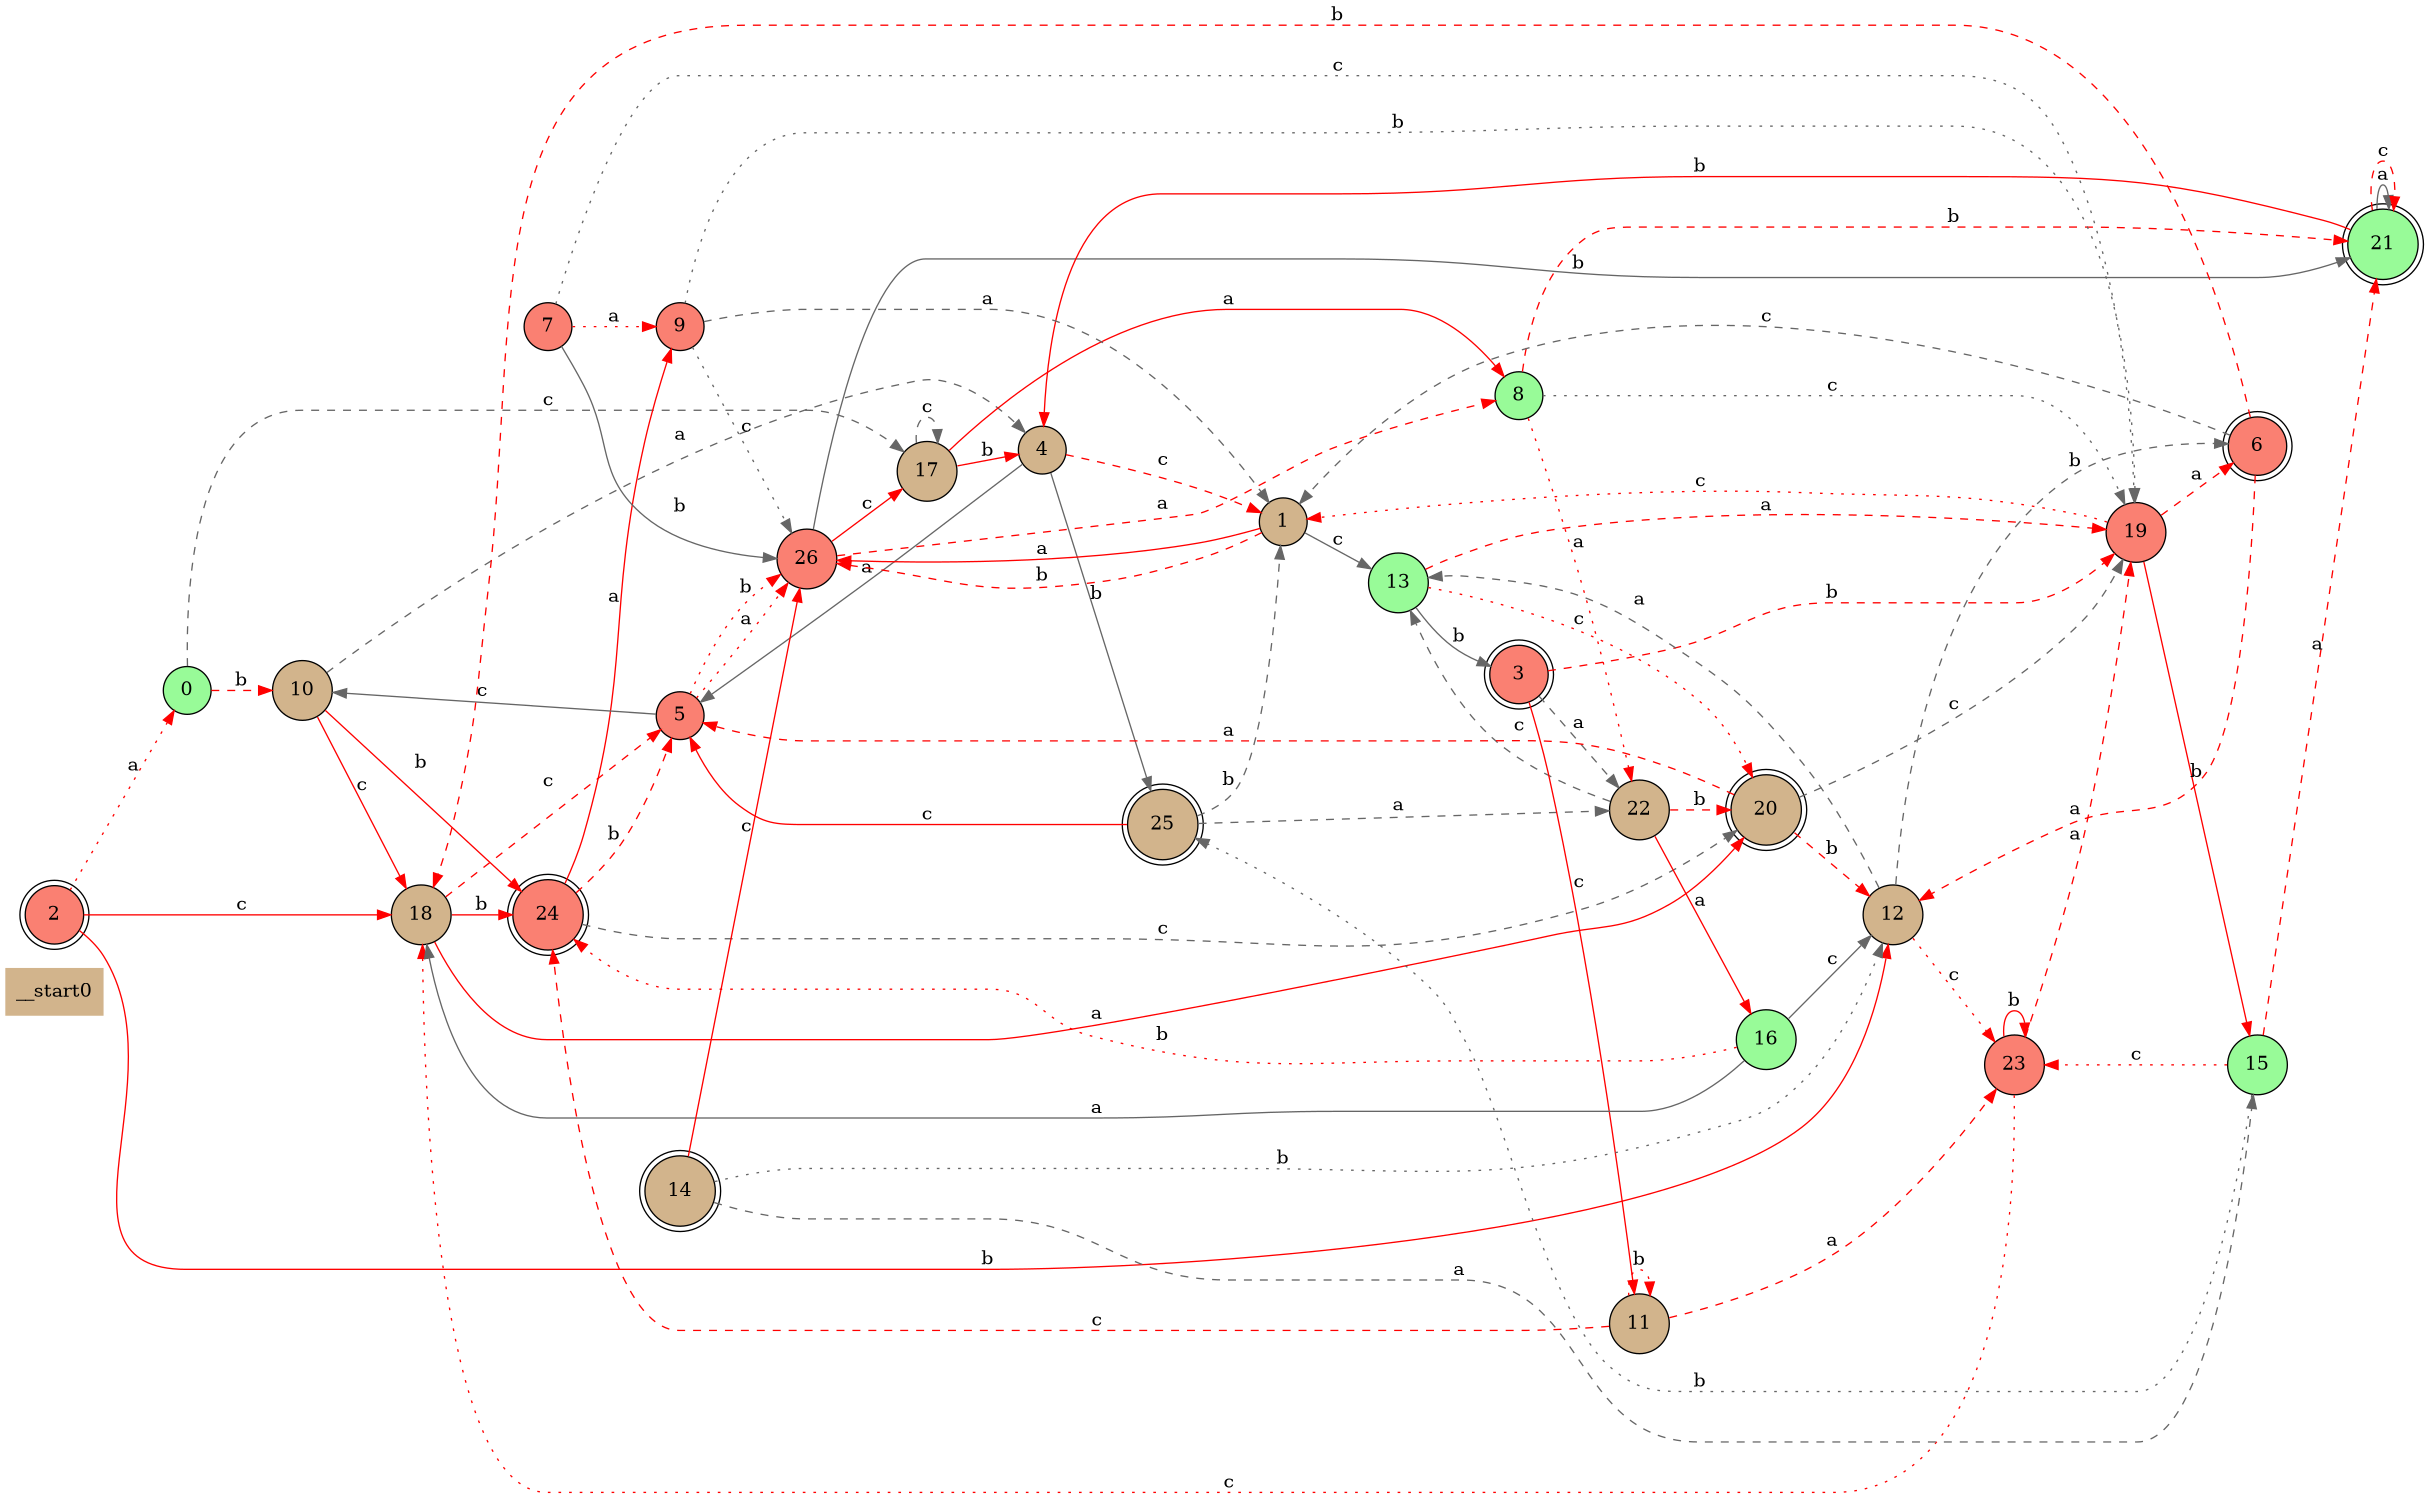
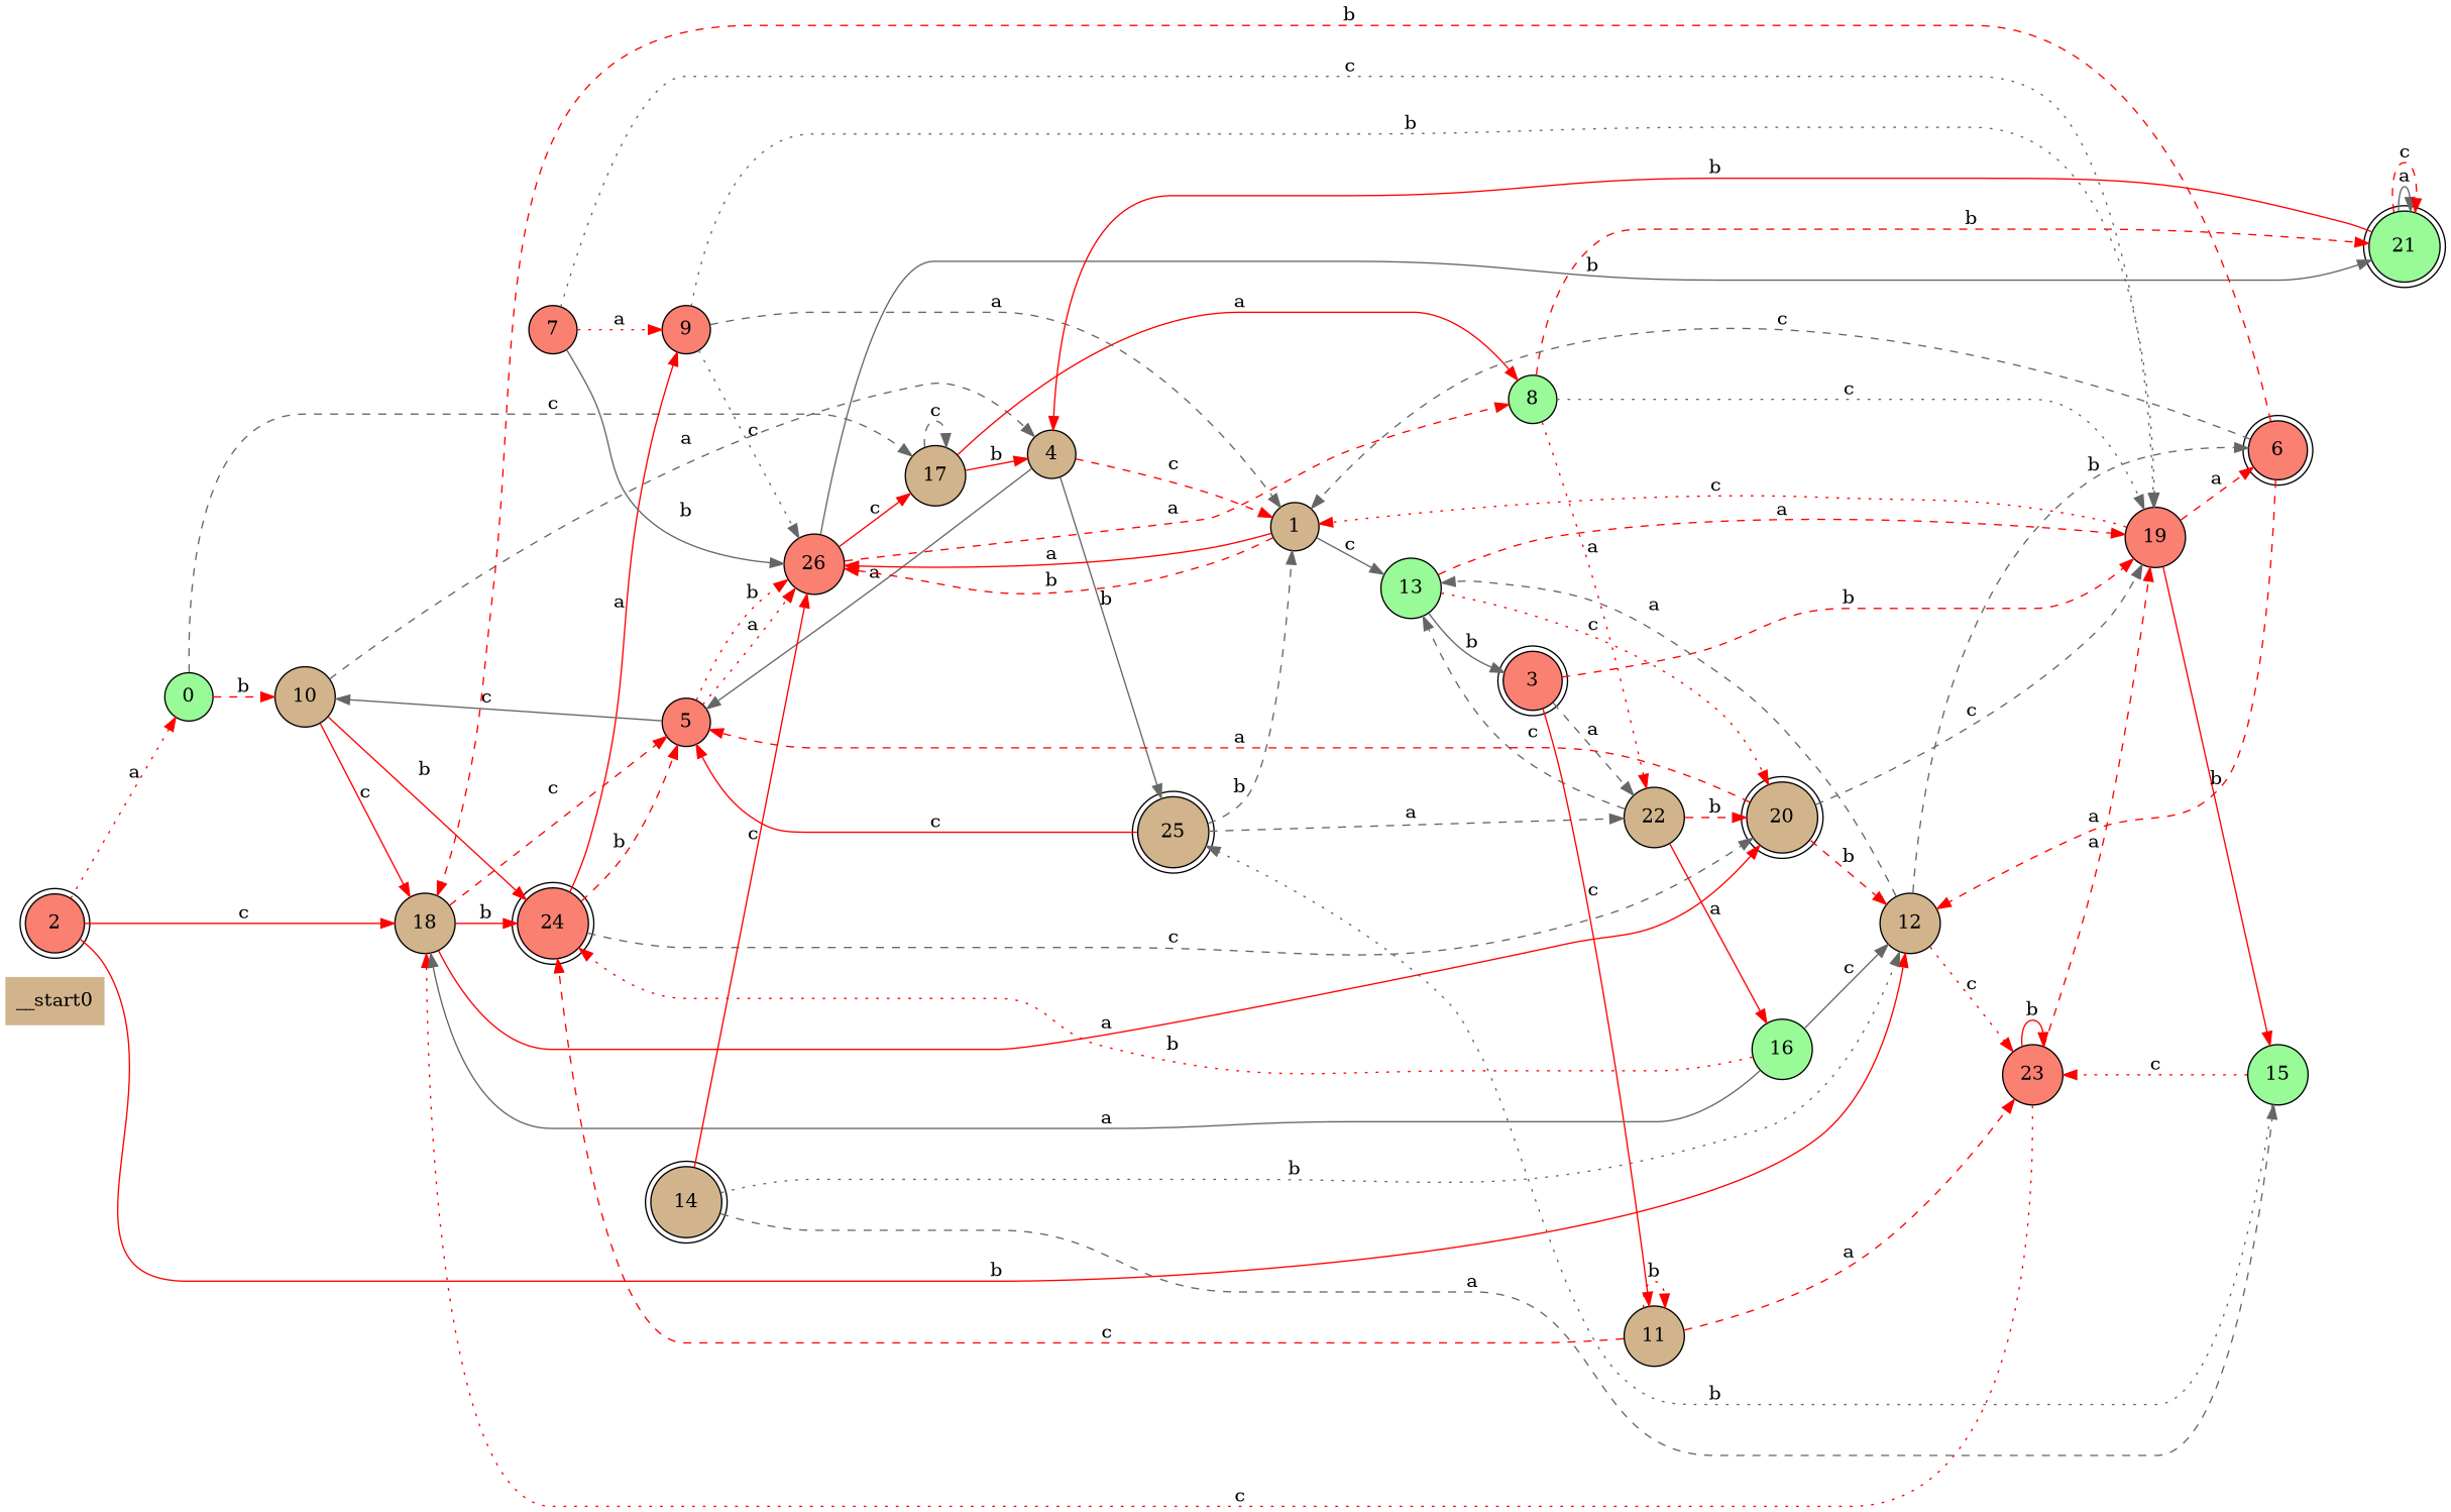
  digraph {
    rankdir=LR
    node [fillcolor=tan shape=circle style=filled color=black]
    edge [color=red style=dashed]
    __start0 [shape=none color=""]
    n2 [fillcolor=palegreen label=0]
    n3 [label=10]
    n4 [label=17]
    n5 [label=18]
    n6 [label=4]
    n7 [fillcolor=salmon label=24 shape=doublecircle style="rounded,filled"]
    n8 [fillcolor=palegreen label=8]
    n9 [label=25 shape=doublecircle style="rounded,filled"]
    n10 [label=1]
    n11 [label=22]
    n12 [fillcolor=salmon label=5]
    n13 [fillcolor=palegreen label=13]
    n14 [fillcolor=salmon label=26]
    n15 [fillcolor=salmon label=3 shape=doublecircle style="rounded,filled"]
    n16 [fillcolor=salmon label=19]
    n17 [label=20 shape=doublecircle style="rounded,filled"]
    n18 [fillcolor=palegreen label=21 shape=doublecircle style="rounded,filled"]
    n19 [fillcolor=salmon label=2 shape=doublecircle style="rounded,filled"]
    n20 [label=12]
    n21 [fillcolor=salmon label=6 shape=doublecircle style="rounded,filled"]
    n22 [fillcolor=salmon label=23]
    n23 [label=11]
    n24 [fillcolor=palegreen label=15]
    n25 [fillcolor=palegreen label=16]
    n26 [fillcolor=salmon label=7]
    n27 [fillcolor=salmon label=9]
    n28 [label=14 shape=doublecircle style="rounded,filled"]
    n2 -> n3 [label=b]
    n2 -> n4 [color=gray40 label=c]
    n3 -> n5 [label=c style=solid]
    n3 -> n6 [color=gray40 label=a]
    n3 -> n7 [label=b style=solid]
    n4 -> n4 [color=gray40 label=c]
    n4 -> n6 [label=b style=solid]
    n4 -> n8 [label=a style=solid]
    n5 -> n7 [label=b style=solid]
    n5 -> n12 [label=c]
    n5 -> n17 [label=a style=solid]
    n6 -> n9 [color=gray40 label=b style=solid]
    n6 -> n10 [label=c]
    n6 -> n12 [color=gray40 label=a style=solid]
    n7 -> n12 [label=b]
    n7 -> n17 [color=gray40 label=c]
    n7 -> n27 [label=a style=solid]
    n8 -> n11 [label=a style=dotted]
    n8 -> n16 [color=gray40 label=c style=dotted]
    n8 -> n18 [label=b]
    n9 -> n10 [color=gray40 label=b]
    n9 -> n11 [color=gray40 label=a]
    n9 -> n12 [label=c style=solid]
    n10 -> n13 [color=gray40 label=c style=solid]
    n10 -> n14 [label=a style=solid]
    n10 -> n14 [label=b]
    n11 -> n13 [color=gray40 label=c]
    n11 -> n17 [label=b]
    n11 -> n25 [label=a style=solid]
    n12 -> n3 [color=gray40 label=c style=solid]
    n12 -> n14 [label=a style=dotted]
    n12 -> n14 [label=b style=dotted]
    n13 -> n15 [color=gray40 label=b style=solid]
    n13 -> n16 [label=a]
    n13 -> n17 [label=c style=dotted]
    n14 -> n4 [label=c style=solid]
    n14 -> n8 [label=a]
    n14 -> n18 [color=gray40 label=b style=solid]
    n15 -> n11 [color=gray40 label=a]
    n15 -> n16 [label=b]
    n15 -> n23 [label=c style=solid]
    n16 -> n10 [label=c style=dotted]
    n16 -> n21 [label=a]
    n16 -> n24 [label=b style=solid]
    n17 -> n12 [label=a]
    n17 -> n16 [color=gray40 label=c]
    n17 -> n20 [label=b]
    n18 -> n6 [label=b style=solid]
    n18 -> n18 [color=gray40 label=a style=solid]
    n18 -> n18 [label=c]
    n19 -> n2 [label=a style=dotted]
    n19 -> n5 [label=c style=solid]
    n19 -> n20 [label=b style=solid]
    n20 -> n13 [color=gray40 label=a]
    n20 -> n21 [color=gray40 label=b]
    n20 -> n22 [label=c style=dotted]
    n21 -> n5 [label=b]
    n21 -> n10 [color=gray40 label=c]
    n21 -> n20 [label=a]
    n22 -> n5 [label=c style=dotted]
    n22 -> n16 [label=a]
    n22 -> n22 [label=b style=solid]
    n23 -> n7 [label=c]
    n23 -> n22 [label=a]
    n23 -> n23 [label=b style=dotted]
    n24 -> n9 [color=gray40 label=b style=dotted]
-   n24 -> n18 [label=a]
    n24 -> n22 [label=c style=dotted]
    n25 -> n5 [color=gray40 label=a style=solid]
    n25 -> n7 [label=b style=dotted]
    n25 -> n20 [color=gray40 label=c style=solid]
    n26 -> n14 [color=gray40 label=b style=solid]
    n26 -> n16 [color=gray40 label=c style=dotted]
    n26 -> n27 [label=a style=dotted]
    n27 -> n10 [color=gray40 label=a]
    n27 -> n14 [color=gray40 label=c style=dotted]
    n27 -> n16 [color=gray40 label=b style=dotted]
    n28 -> n14 [label=c style=solid]
    n28 -> n20 [color=gray40 label=b style=dotted]
    n28 -> n24 [color=gray40 label=a]
  }
